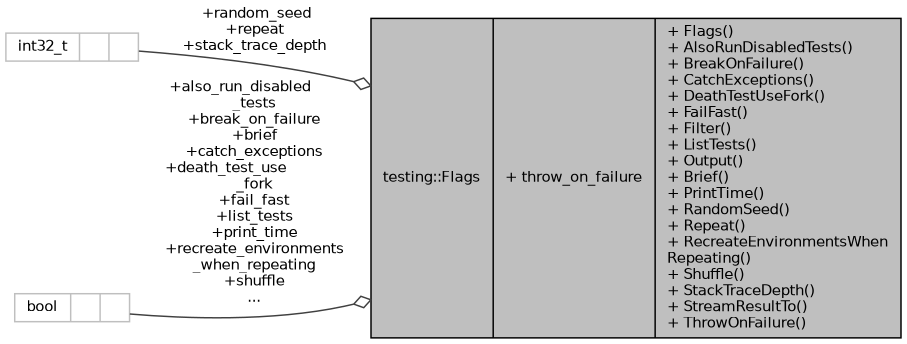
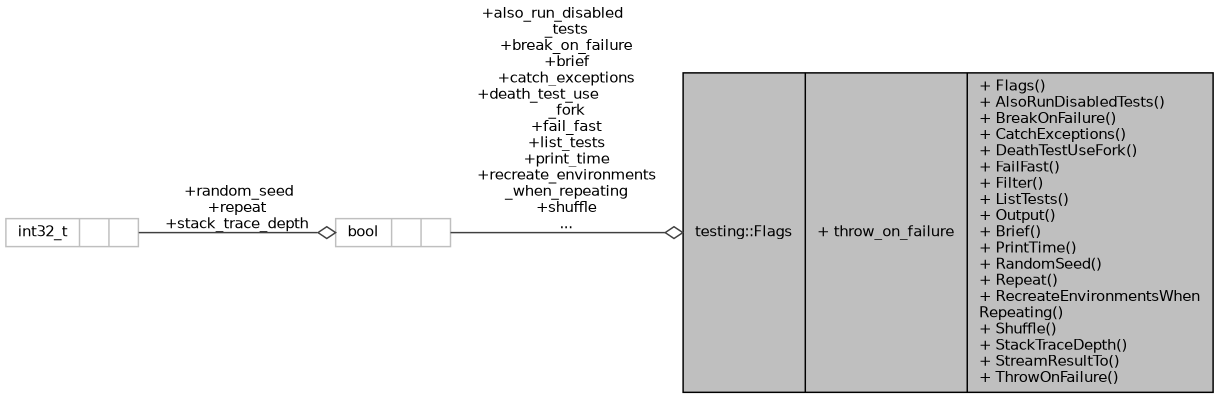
  digraph {
    rankdir=LR
    node [color=grey75 fontname=Helvetica fontsize=10 shape=record]
    edge [arrowhead=odiamond color=grey25 fontname=Helvetica fontsize=10 labelfontname=Helvetica labelfontsize=10 style=solid]
    n1 [color=black fillcolor=grey75 fontcolor=black height=0.2 label="{testing::Flags\n|+ throw_on_failure\l|+ Flags()\l+ AlsoRunDisabledTests()\l+ BreakOnFailure()\l+ CatchExceptions()\l+ DeathTestUseFork()\l+ FailFast()\l+ Filter()\l+ ListTests()\l+ Output()\l+ Brief()\l+ PrintTime()\l+ RandomSeed()\l+ Repeat()\l+ RecreateEnvironmentsWhen\lRepeating()\l+ Shuffle()\l+ StackTraceDepth()\l+ StreamResultTo()\l+ ThrowOnFailure()\l}" style=filled width=0.4]
    n2 [height=0.2 label="{int32_t\n||}" width=0.4]
    n3 [height=0.2 label="{bool\n||}" width=0.4]
-   n2 -> n1 [label=" +random_seed\n+repeat\n+stack_trace_depth"]
+   n2 -> n3 [label=" +random_seed\n+repeat\n+stack_trace_depth"]
    n3 -> n1 [label=" +also_run_disabled\l_tests\n+break_on_failure\n+brief\n+catch_exceptions\n+death_test_use\l_fork\n+fail_fast\n+list_tests\n+print_time\n+recreate_environments\l_when_repeating\n+shuffle\n..."]
  }
